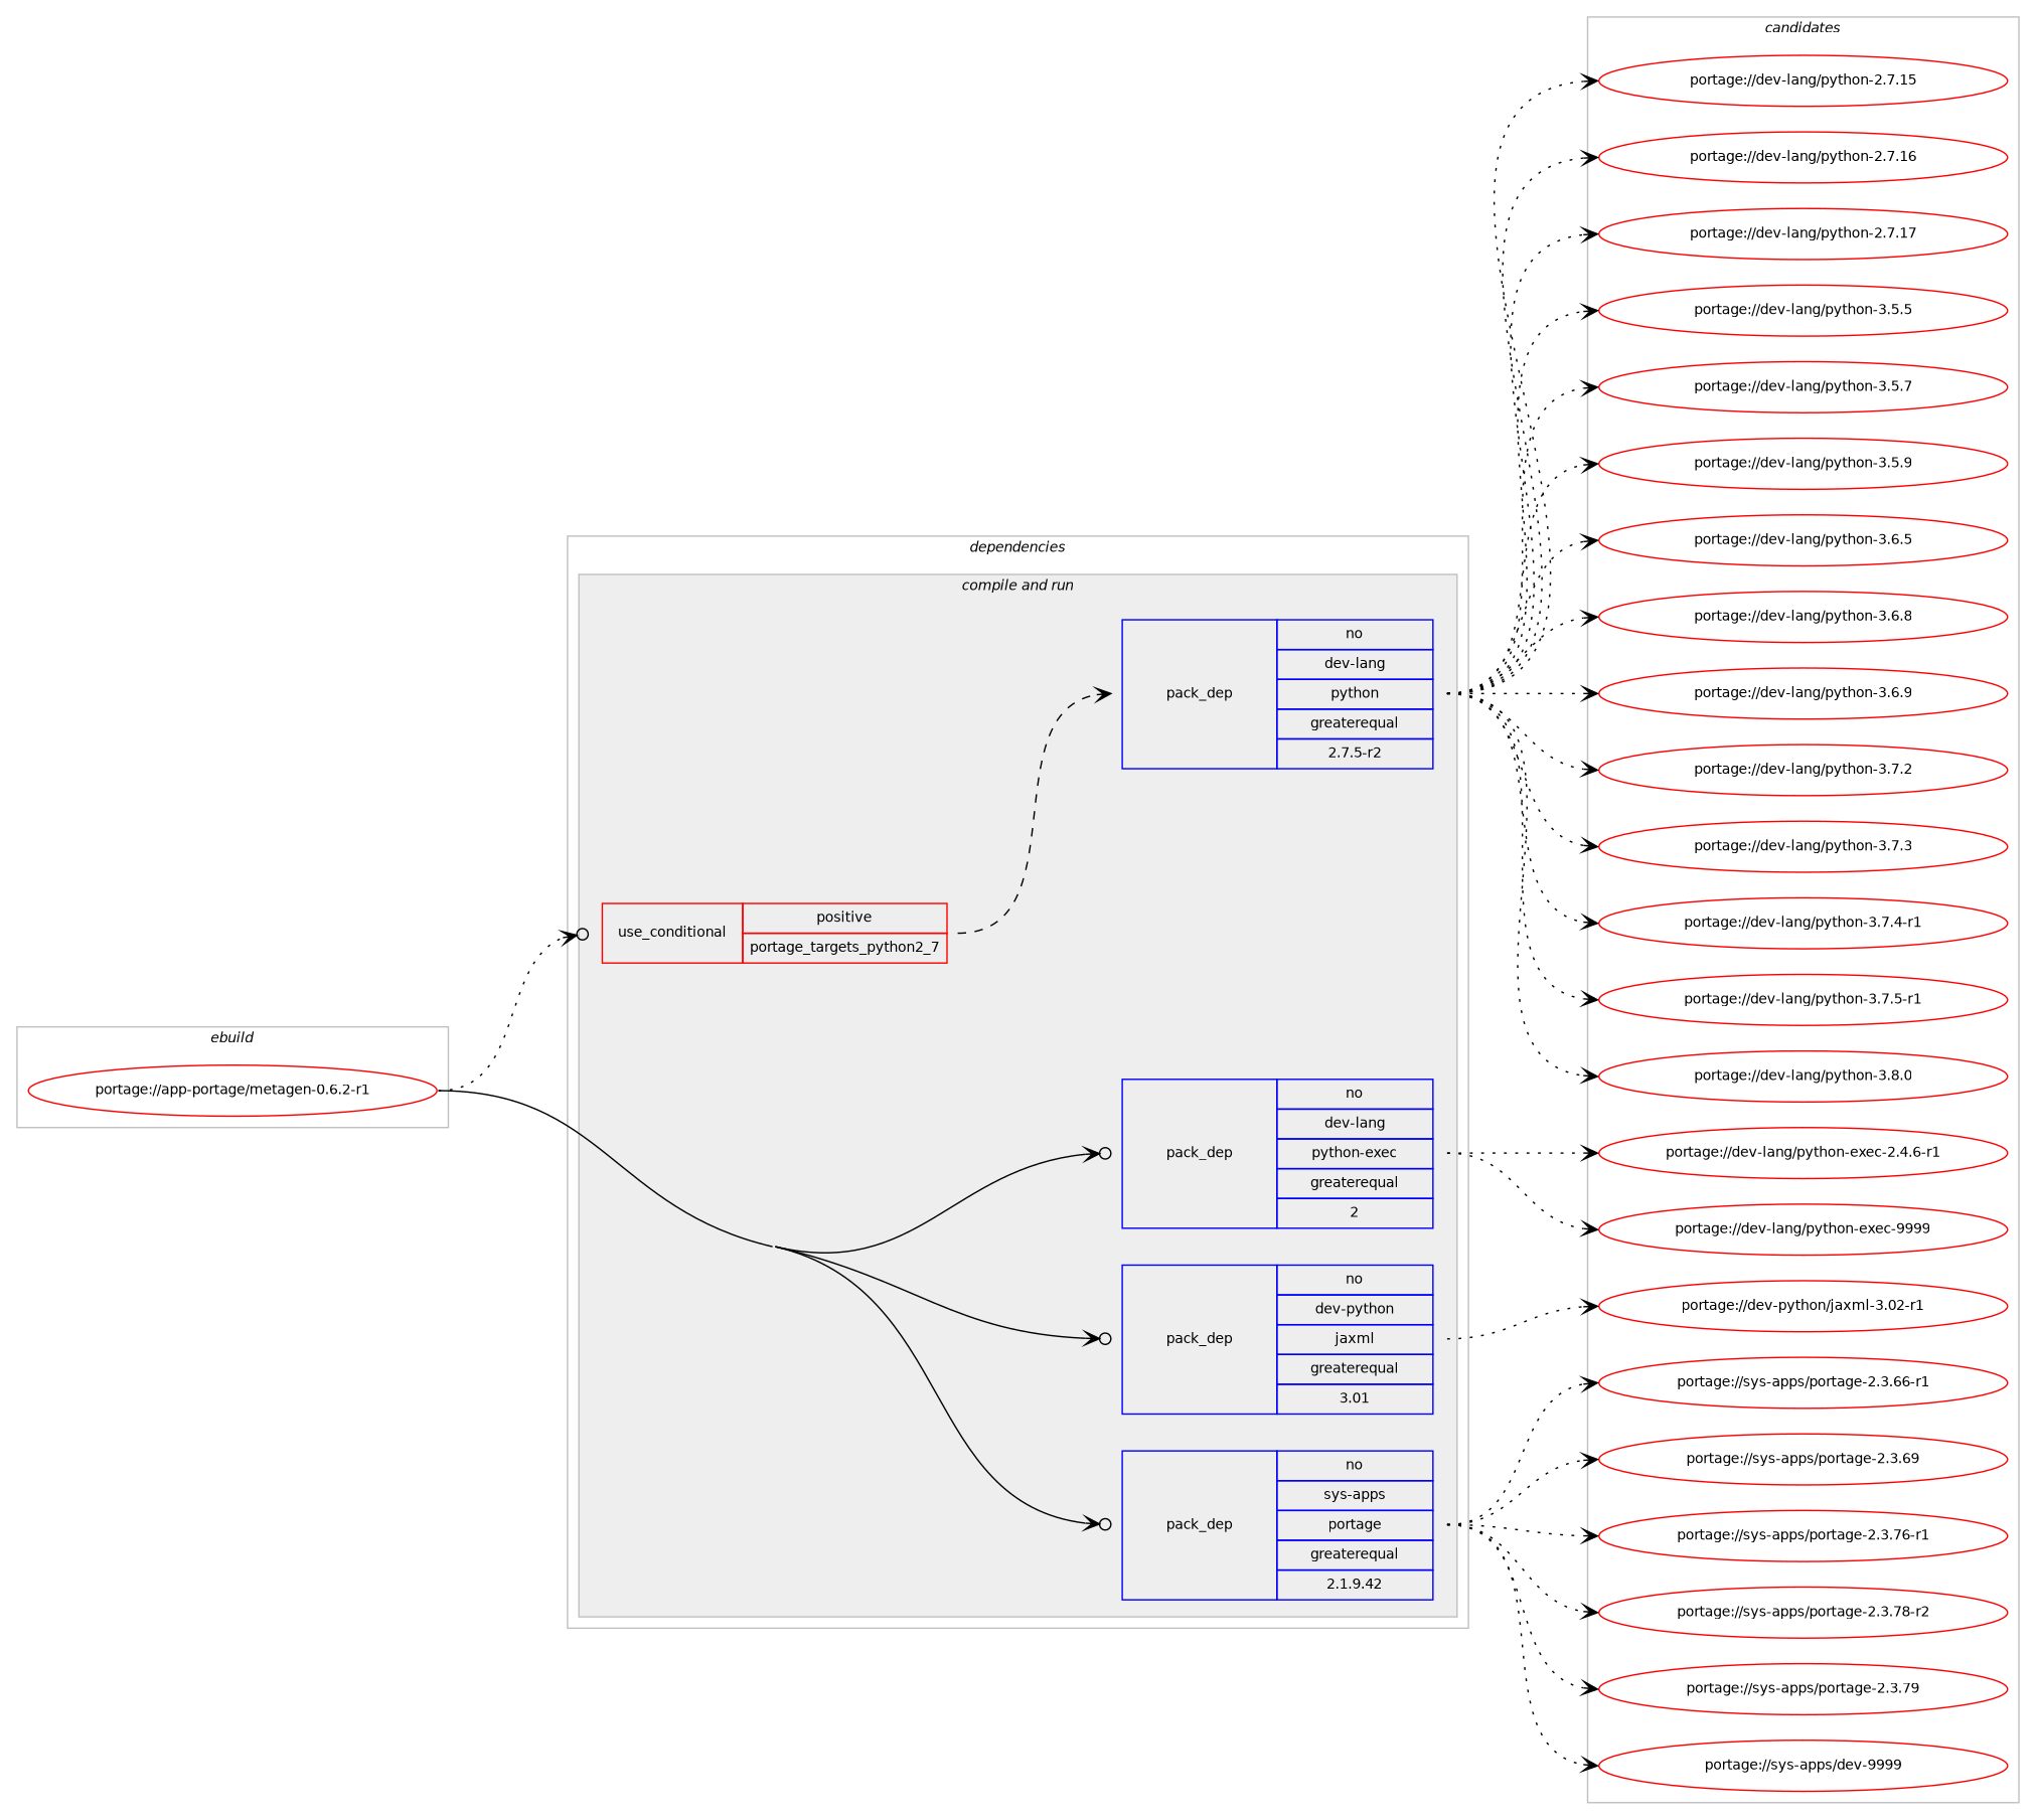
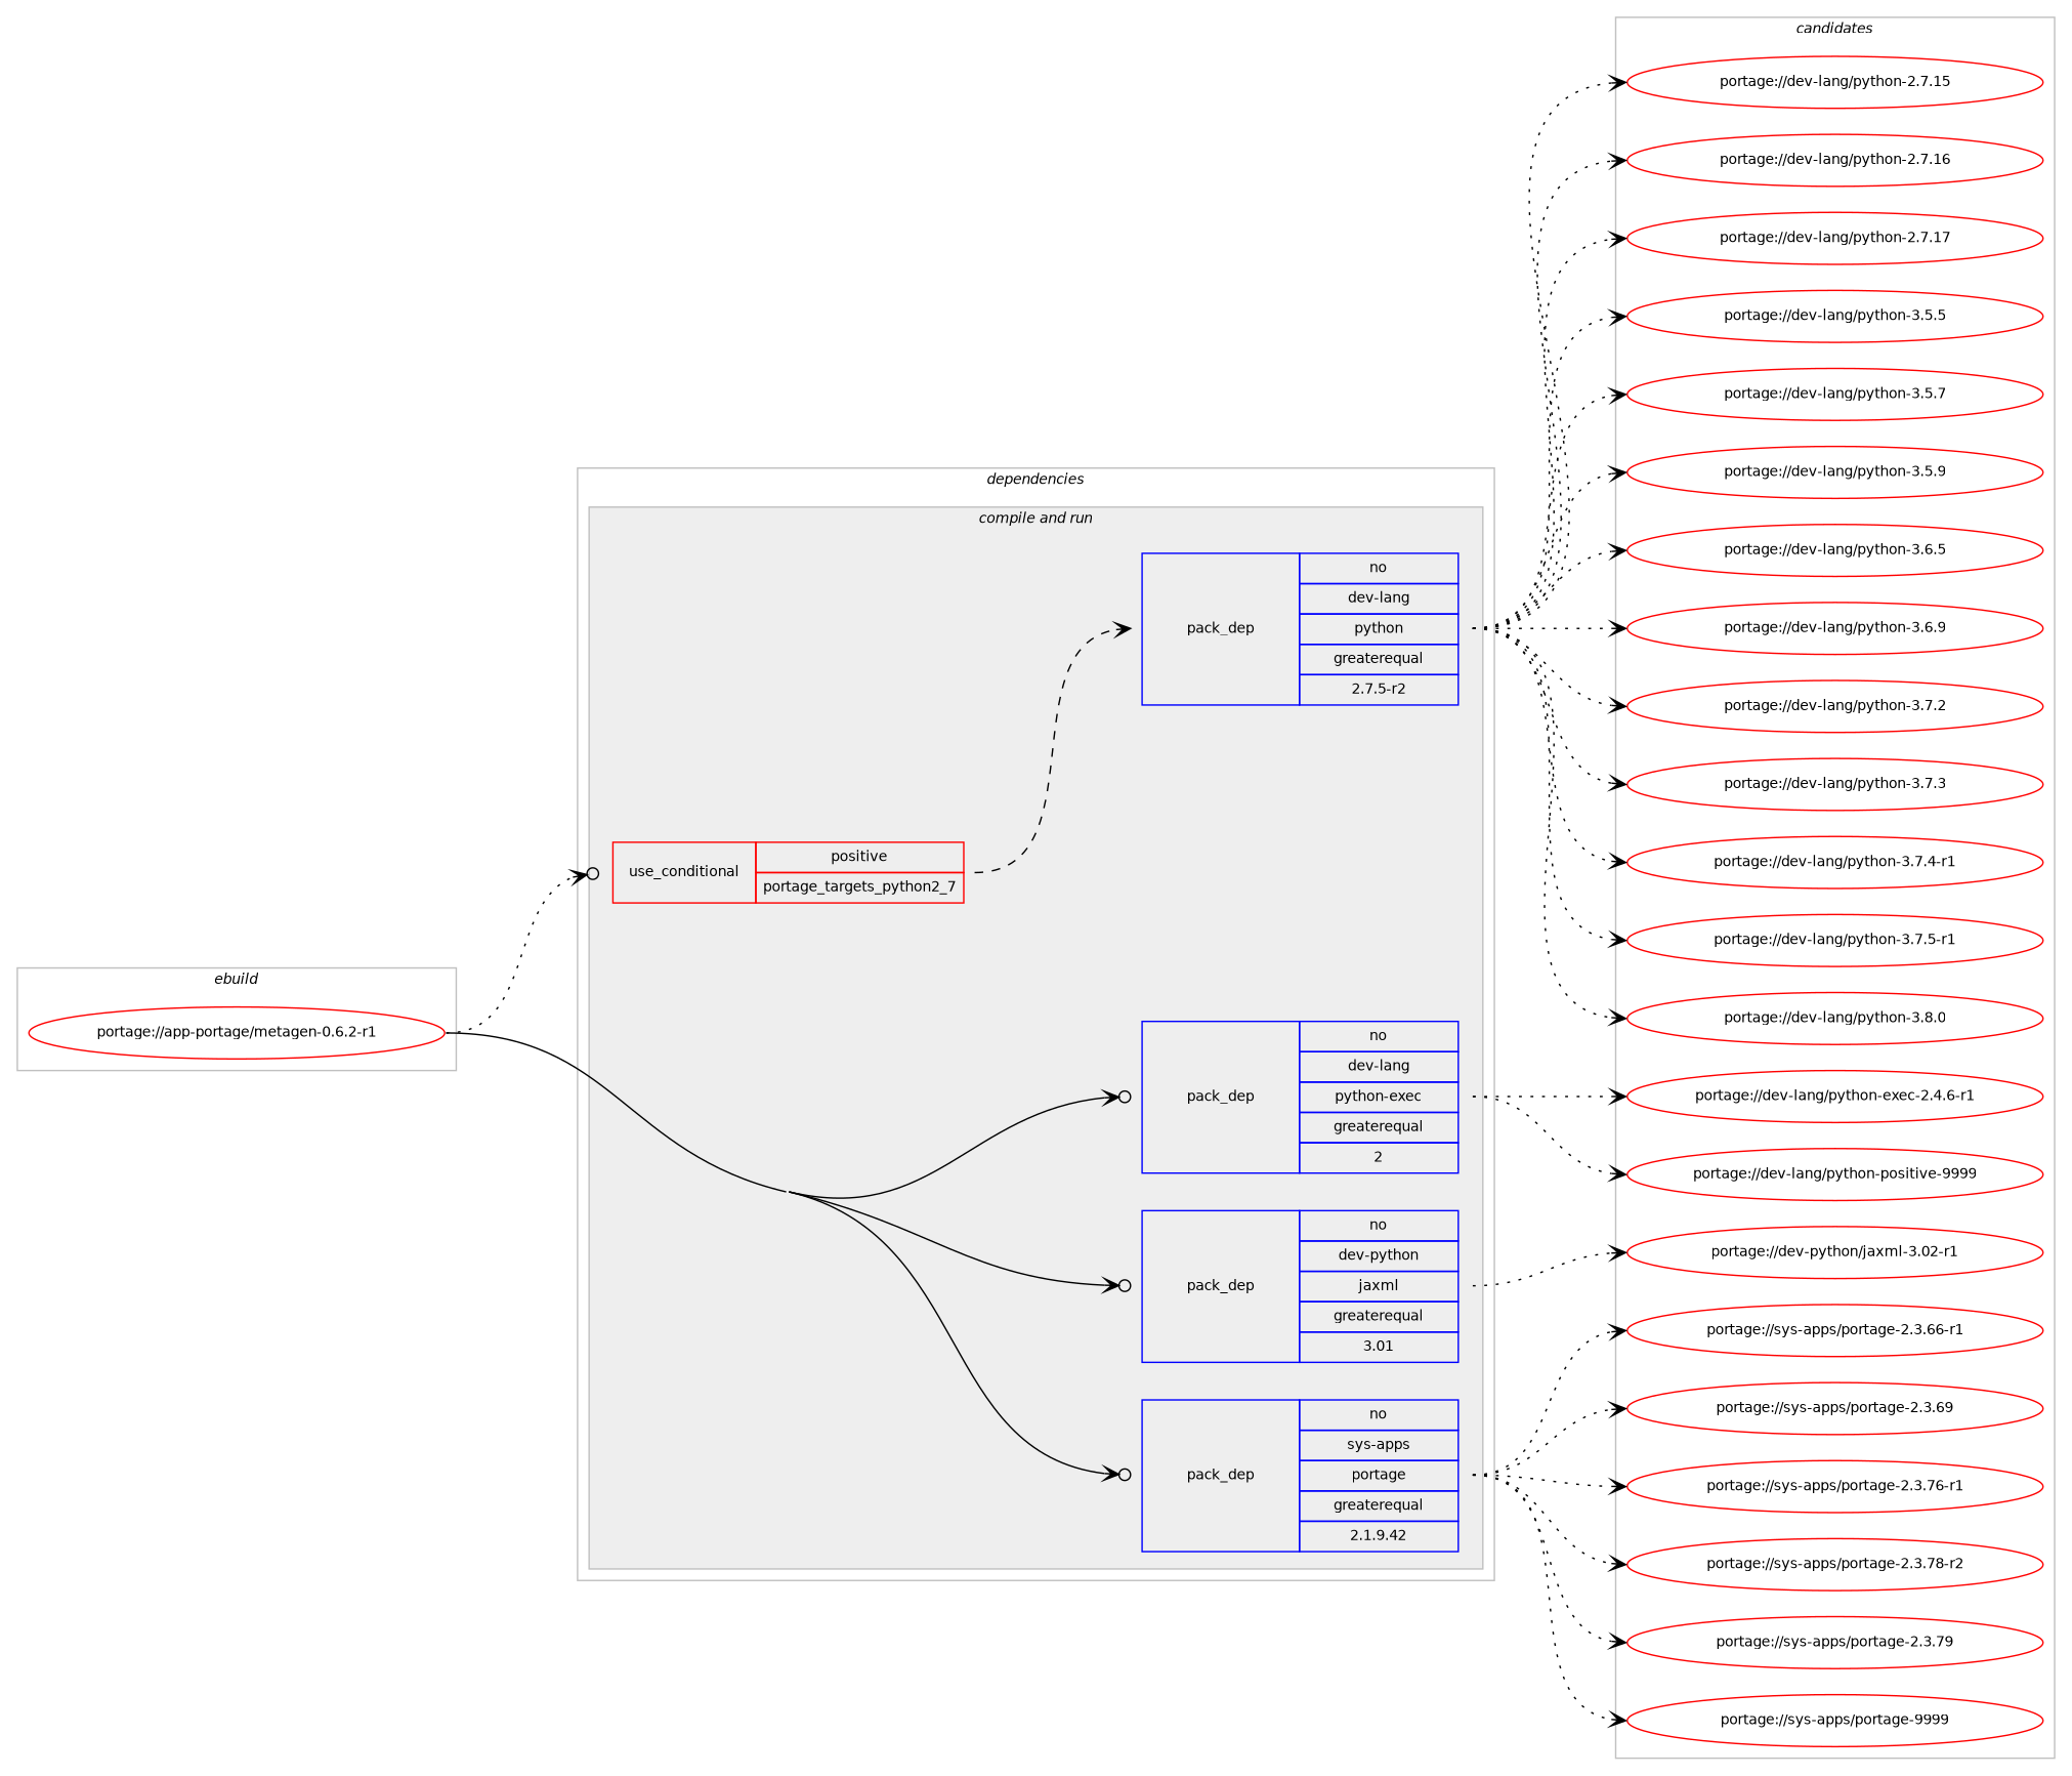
  digraph {
    compound=true
    concentrate=true
    fontname=Helvetica
    fontsize=10
    newrank=true
    rankdir=LR
    ranksep=1.5
    node [color=red fontname=Helvetica fontsize=10]
    edge [arrowhead=vee headport=w style=dotted tailport=e weight=100]
    n1 [label="portage://app-portage/metagen-0.6.2-r1" width=4]
    n2 [color=blue label=<<TABLE BORDER="0" CELLBORDER="1" CELLSPACING="0" CELLPADDING="4" WIDTH="220"><TR><TD ROWSPAN="6" CELLPADDING="30">pack_dep</TD></TR><TR><TD WIDTH="110">no</TD></TR><TR><TD>dev-lang</TD></TR><TR><TD>python</TD></TR><TR><TD>greaterequal</TD></TR><TR><TD>2.7.5-r2</TD></TR></TABLE>> shape=none]
    n3 [label=<<TABLE BORDER="0" CELLBORDER="1" CELLSPACING="0" CELLPADDING="4"><TR><TD ROWSPAN="3" CELLPADDING="10">use_conditional</TD></TR><TR><TD>positive</TD></TR><TR><TD>portage_targets_python2_7</TD></TR></TABLE>> shape=none]
    n4 [color=blue label=<<TABLE BORDER="0" CELLBORDER="1" CELLSPACING="0" CELLPADDING="4" WIDTH="220"><TR><TD ROWSPAN="6" CELLPADDING="30">pack_dep</TD></TR><TR><TD WIDTH="110">no</TD></TR><TR><TD>dev-lang</TD></TR><TR><TD>python-exec</TD></TR><TR><TD>greaterequal</TD></TR><TR><TD>2</TD></TR></TABLE>> shape=none]
    n5 [color=blue label=<<TABLE BORDER="0" CELLBORDER="1" CELLSPACING="0" CELLPADDING="4" WIDTH="220"><TR><TD ROWSPAN="6" CELLPADDING="30">pack_dep</TD></TR><TR><TD WIDTH="110">no</TD></TR><TR><TD>dev-python</TD></TR><TR><TD>jaxml</TD></TR><TR><TD>greaterequal</TD></TR><TR><TD>3.01</TD></TR></TABLE>> shape=none]
    n6 [color=blue label=<<TABLE BORDER="0" CELLBORDER="1" CELLSPACING="0" CELLPADDING="4" WIDTH="220"><TR><TD ROWSPAN="6" CELLPADDING="30">pack_dep</TD></TR><TR><TD WIDTH="110">no</TD></TR><TR><TD>sys-apps</TD></TR><TR><TD>portage</TD></TR><TR><TD>greaterequal</TD></TR><TR><TD>2.1.9.42</TD></TR></TABLE>> shape=none]
    n7 [label="portage://dev-lang/python-2.7.15" width=4]
    n8 [label="portage://dev-lang/python-2.7.16" width=4]
    n9 [label="portage://dev-lang/python-2.7.17" width=4]
    n10 [label="portage://dev-lang/python-3.5.5" width=4]
    n11 [label="portage://dev-lang/python-3.5.7" width=4]
    n12 [label="portage://dev-lang/python-3.5.9" width=4]
    n13 [label="portage://dev-lang/python-3.6.5" width=4]
-   n14 [label="portage://dev-lang/python-3.6.8" width=4]
    n15 [label="portage://dev-lang/python-3.6.9" width=4]
    n16 [label="portage://dev-lang/python-3.7.2" width=4]
    n17 [label="portage://dev-lang/python-3.7.3" width=4]
    n18 [label="portage://dev-lang/python-3.7.4-r1" width=4]
    n19 [label="portage://dev-lang/python-3.7.5-r1" width=4]
    n20 [label="portage://dev-lang/python-3.8.0" width=4]
    n21 [label="portage://dev-lang/python-exec-2.4.6-r1" width=4]
-   n22 [label="portage://dev-lang/python-exec-9999" width=4]
+   n22 [label="portage://dev-lang/python-positive-9999" width=4]
    n23 [label="portage://dev-python/jaxml-3.02-r1" width=4]
    n24 [label="portage://sys-apps/portage-2.3.66-r1" width=4]
    n25 [label="portage://sys-apps/portage-2.3.69" width=4]
    n26 [label="portage://sys-apps/portage-2.3.76-r1" width=4]
    n27 [label="portage://sys-apps/portage-2.3.78-r2" width=4]
    n28 [label="portage://sys-apps/portage-2.3.79" width=4]
-   n29 [label="portage://sys-apps/dev-9999" width=4]
+   n29 [label="portage://sys-apps/portage-9999" width=4]
    subgraph cluster_1 {
      color=gray
      label=<<i>ebuild</i>>
      rank=same
      n1
    }
    subgraph cluster_2 {
      color=gray
      label=<<i>dependencies</i>>
      subgraph cluster_3 {
        color=gray
        fillcolor="#eeeeee"
        label=<<i>compile</i>>
        style=filled
      }
      subgraph cluster_4 {
        color=gray
        fillcolor="#eeeeee"
        label=<<i>compile and run</i>>
        style=filled
        subgraph sub_5 {
          color=gray
          fillcolor="#eeeeee"
          label=<<i>compile and run</i>>
          style=filled
          n3
          subgraph sub_6 {
            color=gray
            fillcolor="#eeeeee"
            label=<<i>compile and run</i>>
            style=filled
            n2
          }
        }
        subgraph sub_7 {
          color=gray
          fillcolor="#eeeeee"
          label=<<i>compile and run</i>>
          style=filled
          n4
        }
        subgraph sub_8 {
          color=gray
          fillcolor="#eeeeee"
          label=<<i>compile and run</i>>
          style=filled
          n5
        }
        subgraph sub_9 {
          color=gray
          fillcolor="#eeeeee"
          label=<<i>compile and run</i>>
          style=filled
          n6
        }
      }
      subgraph cluster_10 {
        color=gray
        fillcolor="#eeeeee"
        label=<<i>run</i>>
        style=filled
      }
    }
    subgraph cluster_11 {
      color=gray
      label=<<i>candidates</i>>
      rank=same
      subgraph sub_12 {
        color=black
        label=<<i>candidates</i>>
        nodesep=1
        rank=same
        n7
        n8
        n9
        n10
        n11
        n12
        n13
-       n14
        n15
        n16
        n17
        n18
        n19
        n20
      }
      subgraph sub_13 {
        color=black
        label=<<i>candidates</i>>
        nodesep=1
        rank=same
        n21
        n22
      }
      subgraph sub_14 {
        color=black
        label=<<i>candidates</i>>
        nodesep=1
        rank=same
        n23
      }
      subgraph sub_15 {
        color=black
        label=<<i>candidates</i>>
        nodesep=1
        rank=same
        n24
        n25
        n26
        n27
        n28
        n29
      }
    }
    n1 -> n3 [arrowhead=odotvee weight=20]
    n1 -> n4 [arrowhead=odotvee style=solid weight=20]
    n1 -> n5 [arrowhead=odotvee style=solid weight=20]
    n1 -> n6 [arrowhead=odotvee style=solid weight=20]
    n2 -> n7
    n2 -> n8
    n2 -> n9
    n2 -> n10
    n2 -> n11
    n2 -> n12
    n2 -> n13
-   n2 -> n14
    n2 -> n15
    n2 -> n16
    n2 -> n17
    n2 -> n18
    n2 -> n19
    n2 -> n20
    n3 -> n2 [style=dashed weight=20]
    n4 -> n21
    n4 -> n22
    n5 -> n23
    n6 -> n24
    n6 -> n25
    n6 -> n26
    n6 -> n27
    n6 -> n28
    n6 -> n29
  }
